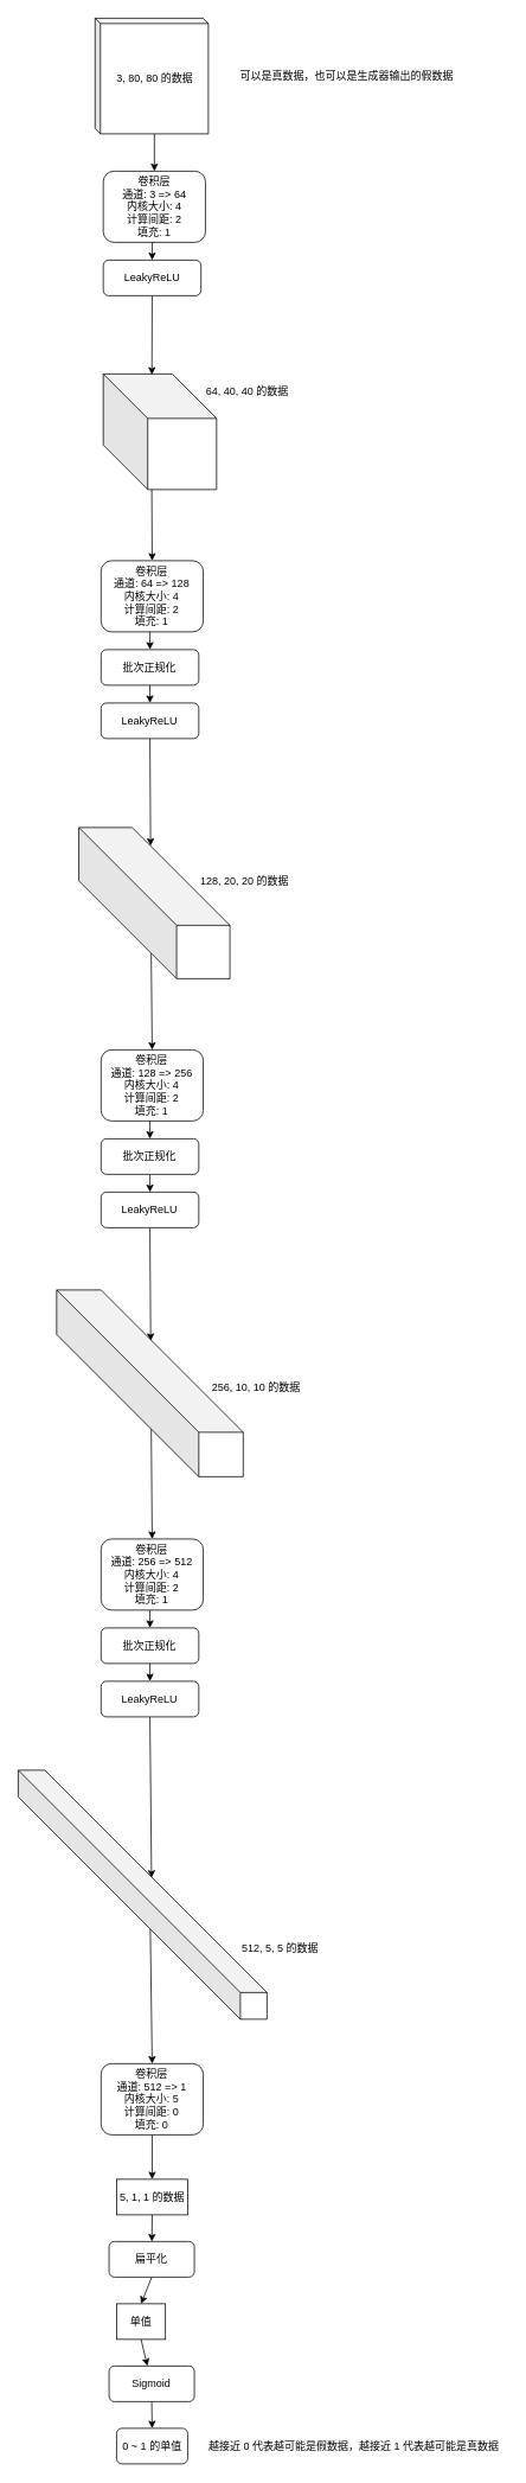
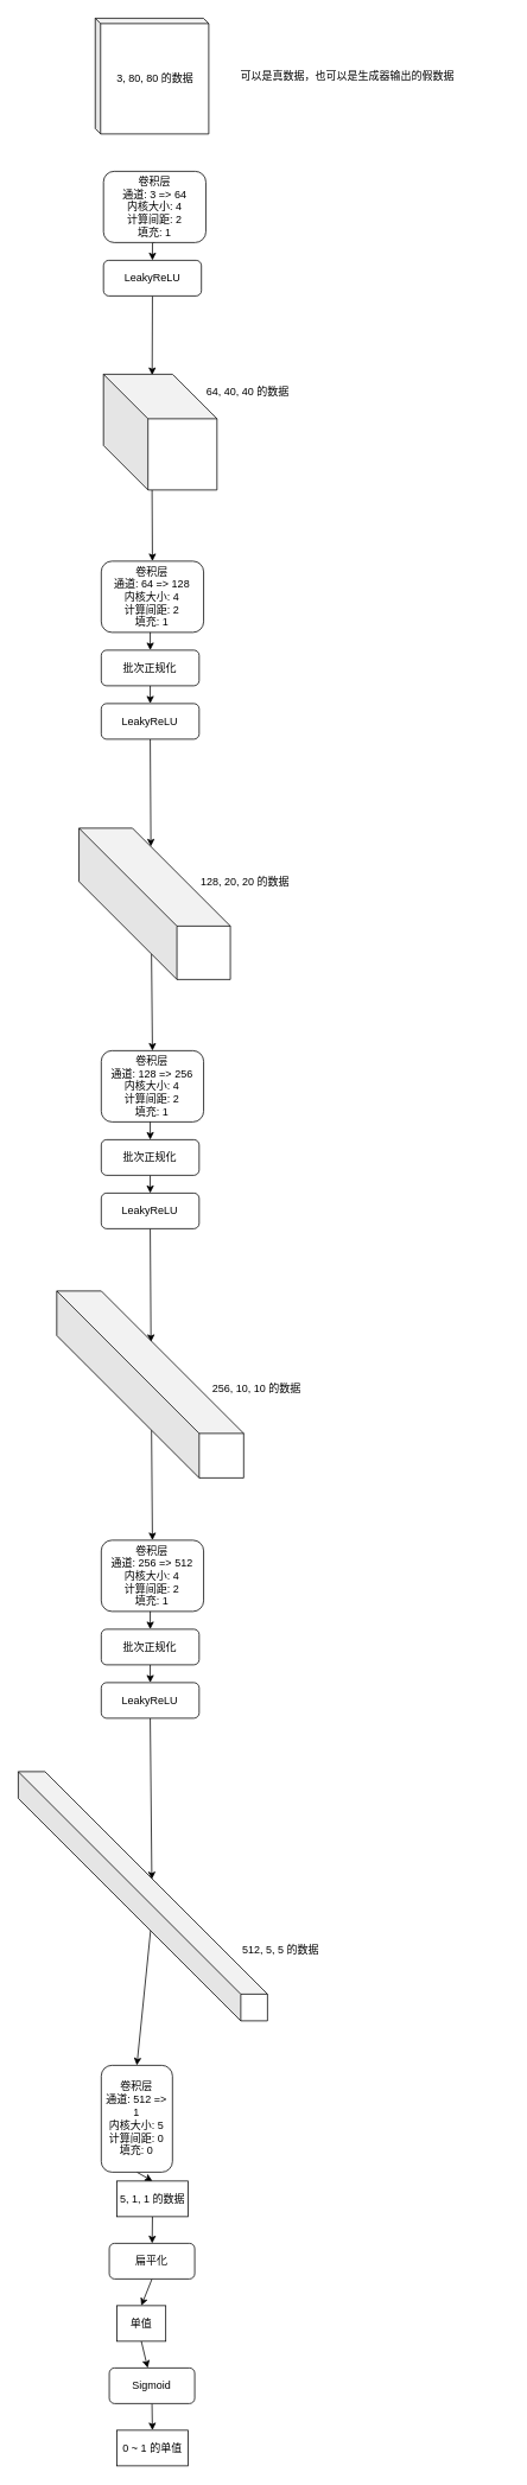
  <mxCell id="0" />
  <mxCell id="1" parent="0" />
- <mxCell id="2" style="edgeStyle=orthogonalEdgeStyle;rounded=0;orthogonalLoop=1;jettySize=auto;html=1;exitX=0;exitY=0;exitDx=66.75;exitDy=130;exitPerimeter=0;" edge="1" parent="1" source="3" target="6"><mxGeometry relative="1" as="geometry" /></mxCell>
  <mxCell id="3" value="&lt;span&gt;3, 80, 80 的数据&lt;/span&gt;" style="shape=cube;whiteSpace=wrap;html=1;boundedLbl=1;backgroundOutline=1;darkOpacity=0.05;darkOpacity2=0.1;size=6;" vertex="1" parent="1"><mxGeometry x="106.5" y="20" width="127.5" height="130" as="geometry" /></mxCell>
  <mxCell id="4" value="可以是真数据，也可以是生成器输出的假数据" style="text;html=1;strokeColor=none;fillColor=none;align=center;verticalAlign=middle;whiteSpace=wrap;rounded=0;" vertex="1" parent="1"><mxGeometry x="260" y="75" width="260" height="20" as="geometry" /></mxCell>
  <mxCell id="5" style="edgeStyle=orthogonalEdgeStyle;rounded=0;orthogonalLoop=1;jettySize=auto;html=1;exitX=0.5;exitY=1;exitDx=0;exitDy=0;entryX=0.5;entryY=0;entryDx=0;entryDy=0;" edge="1" parent="1" source="6" target="8"><mxGeometry relative="1" as="geometry" /></mxCell>
  <mxCell id="6" value="卷积层&lt;br&gt;通道: 3 =&amp;gt; 64&lt;br&gt;内核大小: 4&lt;br&gt;计算间距: 2&lt;br&gt;填充: 1" style="rounded=1;whiteSpace=wrap;html=1;" vertex="1" parent="1"><mxGeometry x="115.75" y="192" width="115" height="80" as="geometry" /></mxCell>
  <mxCell id="7" style="rounded=0;orthogonalLoop=1;jettySize=auto;html=1;exitX=0.5;exitY=1;exitDx=0;exitDy=0;entryX=0.429;entryY=0.007;entryDx=0;entryDy=0;entryPerimeter=0;" edge="1" parent="1" source="8" target="10"><mxGeometry relative="1" as="geometry"><mxPoint x="160" y="410" as="targetPoint" /></mxGeometry></mxCell>
  <mxCell id="8" value="LeakyReLU" style="rounded=1;whiteSpace=wrap;html=1;" vertex="1" parent="1"><mxGeometry x="115.75" y="292" width="110" height="40" as="geometry" /></mxCell>
  <mxCell id="9" style="edgeStyle=none;rounded=0;orthogonalLoop=1;jettySize=auto;html=1;exitX=0.428;exitY=0.995;exitDx=0;exitDy=0;exitPerimeter=0;entryX=0.5;entryY=0;entryDx=0;entryDy=0;" edge="1" parent="1" source="10" target="12"><mxGeometry relative="1" as="geometry" /></mxCell>
  <mxCell id="10" value="" style="shape=cube;whiteSpace=wrap;html=1;boundedLbl=1;backgroundOutline=1;darkOpacity=0.05;darkOpacity2=0.1;size=50;" vertex="1" parent="1"><mxGeometry x="115.75" y="420" width="127.5" height="130" as="geometry" /></mxCell>
  <mxCell id="11" value="64, 40, 40 的数据" style="text;html=1;strokeColor=none;fillColor=none;align=center;verticalAlign=middle;whiteSpace=wrap;rounded=0;" vertex="1" parent="1"><mxGeometry x="213" y="430" width="130" height="20" as="geometry" /></mxCell>
  <mxCell id="12" value="卷积层&lt;br&gt;通道: 64 =&amp;gt; 128&lt;br&gt;内核大小: 4&lt;br&gt;计算间距: 2&lt;br&gt;填充: 1" style="rounded=1;whiteSpace=wrap;html=1;" vertex="1" parent="1"><mxGeometry x="113.25" y="630" width="115" height="80" as="geometry" /></mxCell>
  <mxCell id="13" style="edgeStyle=none;rounded=0;orthogonalLoop=1;jettySize=auto;html=1;exitX=0.5;exitY=1;exitDx=0;exitDy=0;" edge="1" parent="1" target="15"><mxGeometry relative="1" as="geometry"><mxPoint x="168.25" y="710" as="sourcePoint" /></mxGeometry></mxCell>
  <mxCell id="14" style="edgeStyle=none;rounded=0;orthogonalLoop=1;jettySize=auto;html=1;exitX=0.5;exitY=1;exitDx=0;exitDy=0;" edge="1" parent="1" source="15" target="17"><mxGeometry relative="1" as="geometry" /></mxCell>
  <mxCell id="15" value="批次正规化" style="rounded=1;whiteSpace=wrap;html=1;" vertex="1" parent="1"><mxGeometry x="113.25" y="730" width="110" height="40" as="geometry" /></mxCell>
  <mxCell id="16" style="edgeStyle=none;rounded=0;orthogonalLoop=1;jettySize=auto;html=1;exitX=0.5;exitY=1;exitDx=0;exitDy=0;entryX=0.475;entryY=0.121;entryDx=0;entryDy=0;entryPerimeter=0;" edge="1" parent="1" source="17" target="19"><mxGeometry relative="1" as="geometry" /></mxCell>
  <mxCell id="17" value="LeakyReLU" style="rounded=1;whiteSpace=wrap;html=1;" vertex="1" parent="1"><mxGeometry x="113.25" y="790" width="110" height="40" as="geometry" /></mxCell>
  <mxCell id="18" style="edgeStyle=none;rounded=0;orthogonalLoop=1;jettySize=auto;html=1;exitX=0.479;exitY=0.829;exitDx=0;exitDy=0;exitPerimeter=0;entryX=0.5;entryY=0;entryDx=0;entryDy=0;" edge="1" parent="1" source="19" target="21"><mxGeometry relative="1" as="geometry" /></mxCell>
  <mxCell id="19" value="" style="shape=cube;whiteSpace=wrap;html=1;boundedLbl=1;backgroundOutline=1;darkOpacity=0.05;darkOpacity2=0.1;size=110;" vertex="1" parent="1"><mxGeometry x="88.25" y="930" width="170" height="170" as="geometry" /></mxCell>
  <mxCell id="20" value="128, 20, 20 的数据" style="text;html=1;strokeColor=none;fillColor=none;align=center;verticalAlign=middle;whiteSpace=wrap;rounded=0;" vertex="1" parent="1"><mxGeometry x="210" y="980" width="130" height="20" as="geometry" /></mxCell>
  <mxCell id="21" value="卷积层&lt;br&gt;通道: 128 =&amp;gt; 256&lt;br&gt;内核大小: 4&lt;br&gt;计算间距: 2&lt;br&gt;填充: 1" style="rounded=1;whiteSpace=wrap;html=1;" vertex="1" parent="1"><mxGeometry x="113.25" y="1180" width="115" height="80" as="geometry" /></mxCell>
  <mxCell id="22" style="edgeStyle=none;rounded=0;orthogonalLoop=1;jettySize=auto;html=1;exitX=0.5;exitY=1;exitDx=0;exitDy=0;" edge="1" parent="1" target="24"><mxGeometry relative="1" as="geometry"><mxPoint x="168.25" y="1260" as="sourcePoint" /></mxGeometry></mxCell>
  <mxCell id="23" style="edgeStyle=none;rounded=0;orthogonalLoop=1;jettySize=auto;html=1;exitX=0.5;exitY=1;exitDx=0;exitDy=0;" edge="1" parent="1" source="24" target="26"><mxGeometry relative="1" as="geometry" /></mxCell>
  <mxCell id="24" value="批次正规化" style="rounded=1;whiteSpace=wrap;html=1;" vertex="1" parent="1"><mxGeometry x="113.25" y="1280" width="110" height="40" as="geometry" /></mxCell>
  <mxCell id="25" style="edgeStyle=none;rounded=0;orthogonalLoop=1;jettySize=auto;html=1;exitX=0.5;exitY=1;exitDx=0;exitDy=0;entryX=0.504;entryY=0.273;entryDx=0;entryDy=0;entryPerimeter=0;" edge="1" parent="1" source="26" target="28"><mxGeometry relative="1" as="geometry"><mxPoint x="171" y="1509" as="targetPoint" /></mxGeometry></mxCell>
  <mxCell id="26" value="LeakyReLU" style="rounded=1;whiteSpace=wrap;html=1;" vertex="1" parent="1"><mxGeometry x="113.25" y="1340" width="110" height="40" as="geometry" /></mxCell>
  <mxCell id="27" style="edgeStyle=none;rounded=0;orthogonalLoop=1;jettySize=auto;html=1;exitX=0.507;exitY=0.741;exitDx=0;exitDy=0;exitPerimeter=0;entryX=0.5;entryY=0;entryDx=0;entryDy=0;" edge="1" parent="1" source="28" target="30"><mxGeometry relative="1" as="geometry" /></mxCell>
  <mxCell id="28" value="" style="shape=cube;whiteSpace=wrap;html=1;boundedLbl=1;backgroundOutline=1;darkOpacity=0.05;darkOpacity2=0.1;size=160;" vertex="1" parent="1"><mxGeometry x="63.25" y="1450" width="210" height="210" as="geometry" /></mxCell>
  <mxCell id="29" value="256, 10, 10 的数据" style="text;html=1;strokeColor=none;fillColor=none;align=center;verticalAlign=middle;whiteSpace=wrap;rounded=0;" vertex="1" parent="1"><mxGeometry x="223.25" y="1550" width="130" height="20" as="geometry" /></mxCell>
  <mxCell id="30" value="卷积层&lt;br&gt;通道: 256 =&amp;gt; 512&lt;br&gt;内核大小: 4&lt;br&gt;计算间距: 2&lt;br&gt;填充: 1" style="rounded=1;whiteSpace=wrap;html=1;" vertex="1" parent="1"><mxGeometry x="113.25" y="1730" width="115" height="80" as="geometry" /></mxCell>
  <mxCell id="31" style="edgeStyle=none;rounded=0;orthogonalLoop=1;jettySize=auto;html=1;exitX=0.5;exitY=1;exitDx=0;exitDy=0;" edge="1" parent="1" target="33"><mxGeometry relative="1" as="geometry"><mxPoint x="168.25" y="1810" as="sourcePoint" /></mxGeometry></mxCell>
  <mxCell id="32" style="edgeStyle=none;rounded=0;orthogonalLoop=1;jettySize=auto;html=1;exitX=0.5;exitY=1;exitDx=0;exitDy=0;" edge="1" parent="1" source="33" target="35"><mxGeometry relative="1" as="geometry" /></mxCell>
  <mxCell id="33" value="批次正规化" style="rounded=1;whiteSpace=wrap;html=1;" vertex="1" parent="1"><mxGeometry x="113.25" y="1830" width="110" height="40" as="geometry" /></mxCell>
  <mxCell id="34" style="edgeStyle=none;rounded=0;orthogonalLoop=1;jettySize=auto;html=1;exitX=0.5;exitY=1;exitDx=0;exitDy=0;entryX=0.536;entryY=0.432;entryDx=0;entryDy=0;entryPerimeter=0;" edge="1" parent="1" source="35" target="37"><mxGeometry relative="1" as="geometry" /></mxCell>
  <mxCell id="35" value="LeakyReLU" style="rounded=1;whiteSpace=wrap;html=1;" vertex="1" parent="1"><mxGeometry x="113.25" y="1890" width="110" height="40" as="geometry" /></mxCell>
  <mxCell id="36" style="edgeStyle=none;rounded=0;orthogonalLoop=1;jettySize=auto;html=1;exitX=0.531;exitY=0.638;exitDx=0;exitDy=0;exitPerimeter=0;entryX=0.5;entryY=0;entryDx=0;entryDy=0;" edge="1" parent="1" source="37" target="40"><mxGeometry relative="1" as="geometry" /></mxCell>
  <mxCell id="37" value="" style="shape=cube;whiteSpace=wrap;html=1;boundedLbl=1;backgroundOutline=1;darkOpacity=0.05;darkOpacity2=0.1;size=250;" vertex="1" parent="1"><mxGeometry x="20" y="1990" width="280" height="280" as="geometry" /></mxCell>
  <mxCell id="38" value="512, 5, 5 的数据" style="text;html=1;strokeColor=none;fillColor=none;align=center;verticalAlign=middle;whiteSpace=wrap;rounded=0;" vertex="1" parent="1"><mxGeometry x="250" y="2180" width="130" height="20" as="geometry" /></mxCell>
  <mxCell id="39" style="edgeStyle=none;rounded=0;orthogonalLoop=1;jettySize=auto;html=1;exitX=0.5;exitY=1;exitDx=0;exitDy=0;entryX=0.5;entryY=0;entryDx=0;entryDy=0;" edge="1" parent="1" source="40"><mxGeometry relative="1" as="geometry"><mxPoint x="170.75" y="2450" as="targetPoint" /></mxGeometry></mxCell>
- <mxCell id="40" value="卷积层&lt;br&gt;通道: 512 =&amp;gt; 1&lt;br&gt;内核大小: 5&lt;br&gt;计算间距: 0&lt;br&gt;填充: 0" style="rounded=1;whiteSpace=wrap;html=1;" vertex="1" parent="1"><mxGeometry x="113.25" y="2320" width="115" height="80" as="geometry" /></mxCell>
+ <mxCell id="40" value="卷积层&lt;br&gt;通道: 512 =&amp;gt; 1&lt;br&gt;内核大小: 5&lt;br&gt;计算间距: 0&lt;br&gt;填充: 0" style="rounded=1;whiteSpace=wrap;html=1;" vertex="1" parent="1"><mxGeometry x="113.25" y="2320" width="80" height="120" as="geometry" /></mxCell>
  <mxCell id="41" style="edgeStyle=none;rounded=0;orthogonalLoop=1;jettySize=auto;html=1;exitX=0.5;exitY=1;exitDx=0;exitDy=0;" edge="1" parent="1" source="42" target="44"><mxGeometry relative="1" as="geometry" /></mxCell>
  <mxCell id="42" value="5, 1, 1 的数据" style="rounded=0;whiteSpace=wrap;html=1;" vertex="1" parent="1"><mxGeometry x="130.75" y="2450" width="80" height="40" as="geometry" /></mxCell>
  <mxCell id="43" style="edgeStyle=none;rounded=0;orthogonalLoop=1;jettySize=auto;html=1;exitX=0.5;exitY=1;exitDx=0;exitDy=0;entryX=0.5;entryY=0;entryDx=0;entryDy=0;" edge="1" parent="1" source="44" target="46"><mxGeometry relative="1" as="geometry" /></mxCell>
  <mxCell id="44" value="扁平化" style="rounded=1;whiteSpace=wrap;html=1;" vertex="1" parent="1"><mxGeometry x="122.25" y="2520" width="96" height="40" as="geometry" /></mxCell>
  <mxCell id="45" style="edgeStyle=none;rounded=0;orthogonalLoop=1;jettySize=auto;html=1;exitX=0.5;exitY=1;exitDx=0;exitDy=0;" edge="1" parent="1" source="46" target="48"><mxGeometry relative="1" as="geometry" /></mxCell>
  <mxCell id="46" value="单值" style="rounded=0;whiteSpace=wrap;html=1;" vertex="1" parent="1"><mxGeometry x="130.75" y="2590" width="55" height="40" as="geometry" /></mxCell>
  <mxCell id="47" style="edgeStyle=none;rounded=0;orthogonalLoop=1;jettySize=auto;html=1;exitX=0.5;exitY=1;exitDx=0;exitDy=0;entryX=0.5;entryY=0;entryDx=0;entryDy=0;" edge="1" parent="1" source="48" target="49"><mxGeometry relative="1" as="geometry" /></mxCell>
  <mxCell id="48" value="Sigmoid" style="rounded=1;whiteSpace=wrap;html=1;" vertex="1" parent="1"><mxGeometry x="122.25" y="2660" width="96" height="40" as="geometry" /></mxCell>
- <mxCell id="49" value="0 ~ 1 的单值" style="whiteSpace=wrap;html=1;rounded=1;" vertex="1" parent="1"><mxGeometry x="130.75" y="2730" width="80" height="40" as="geometry" /></mxCell>
- <mxCell id="50" value="越接近 0 代表越可能是假数据，越接近 1 代表越可能是真数据" style="text;html=1;strokeColor=none;fillColor=none;align=center;verticalAlign=middle;whiteSpace=wrap;rounded=0;" vertex="1" parent="1"><mxGeometry x="225.75" y="2740" width="344.25" height="20" as="geometry" /></mxCell>
+ <mxCell id="49" value="0 ~ 1 的单值" style="rounded=0;whiteSpace=wrap;html=1;" vertex="1" parent="1"><mxGeometry x="130.75" y="2730" width="80" height="40" as="geometry" /></mxCell>
